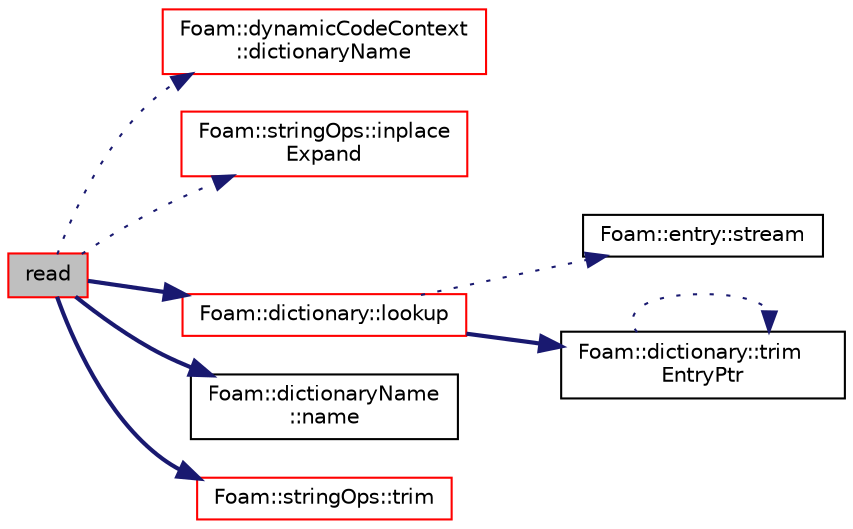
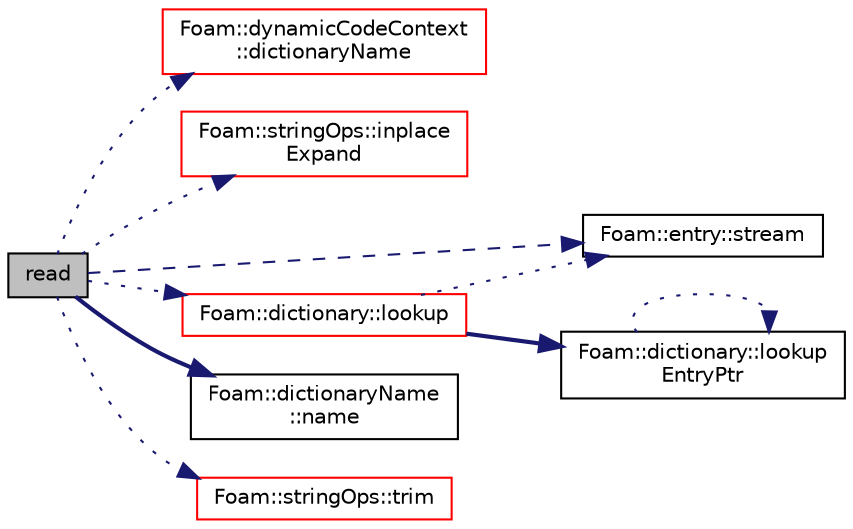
  digraph {
    rankdir=LR
    node [color=black fontname=Helvetica fontsize=10 shape=record]
    edge [color=midnightblue fontname=Helvetica fontsize=10 labelfontname=Helvetica labelfontsize=10 style=dotted]
-   n1 [color=red fillcolor=grey75 fontcolor=black height=0.2 label=read style=filled width=0.4]
+   n1 [fillcolor=grey75 fontcolor=black height=0.2 label=read style=filled width=0.4]
    n2 [color=red height=0.2 label="Foam::dynamicCodeContext\l::dictionaryName" width=0.4]
    n3 [color=red height=0.2 label="Foam::stringOps::inplace\lExpand" width=0.4]
    n4 [color=red height=0.2 label="Foam::dictionary::lookup" width=0.4]
    n5 [height=0.2 label="Foam::entry::stream" width=0.4]
    n6 [height=0.2 label="Foam::dictionaryName\l::name" width=0.4]
    n7 [color=red height=0.2 label="Foam::stringOps::trim" width=0.4]
-   n8 [height=0.2 label="Foam::dictionary::trim\lEntryPtr" width=0.4]
+   n8 [height=0.2 label="Foam::dictionary::lookup\lEntryPtr" width=0.4]
    n1 -> n2
    n1 -> n3
-   n1 -> n4 [style=bold]
+   n1 -> n4
+   n1 -> n5 [style=dashed]
    n1 -> n6 [style=bold]
-   n1 -> n7 [style=bold]
+   n1 -> n7
    n4 -> n5
    n4 -> n8 [style=bold]
    n8 -> n8
  }
